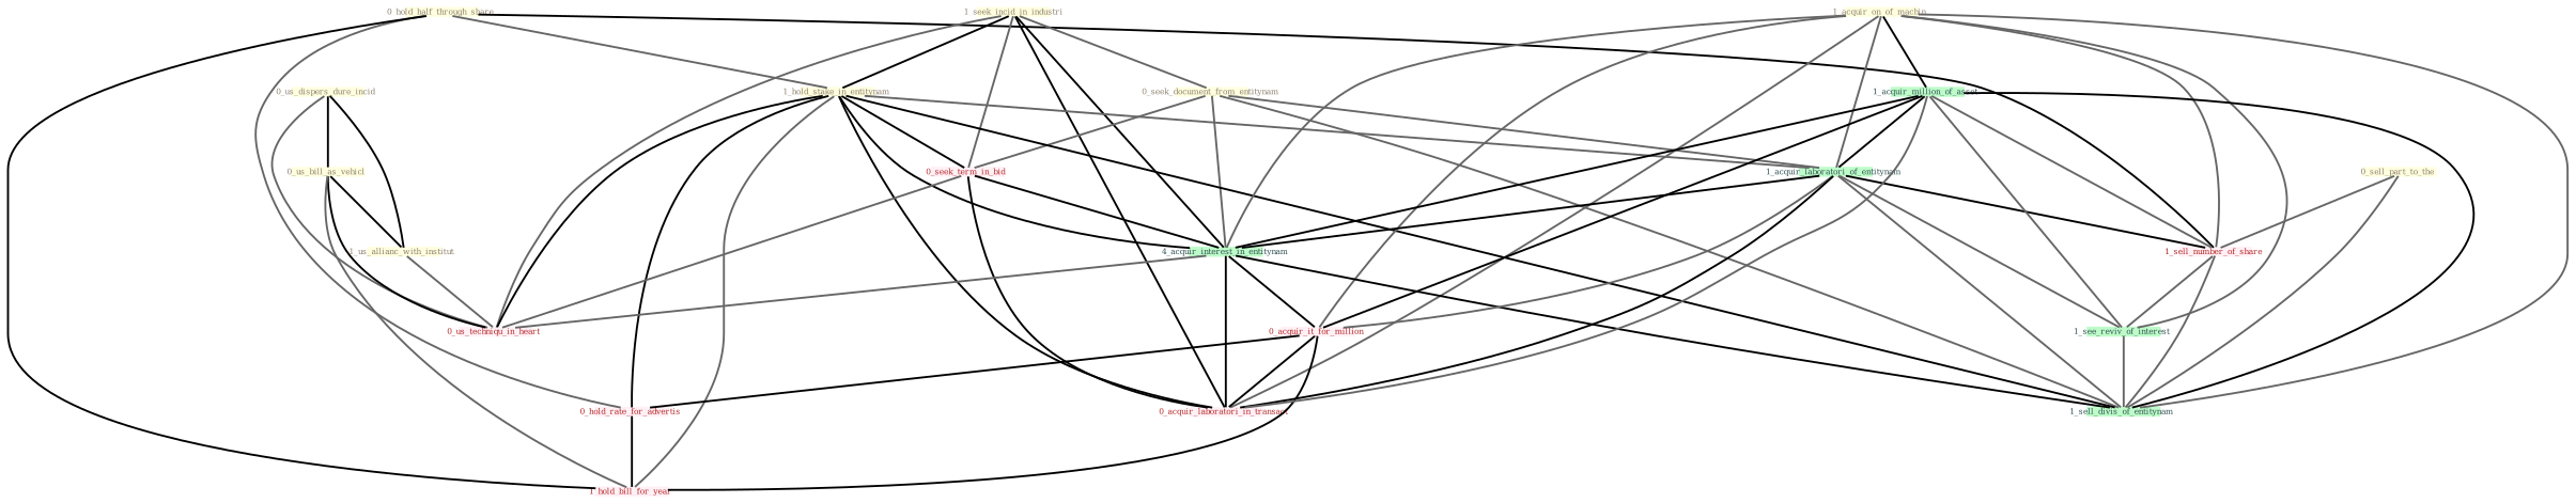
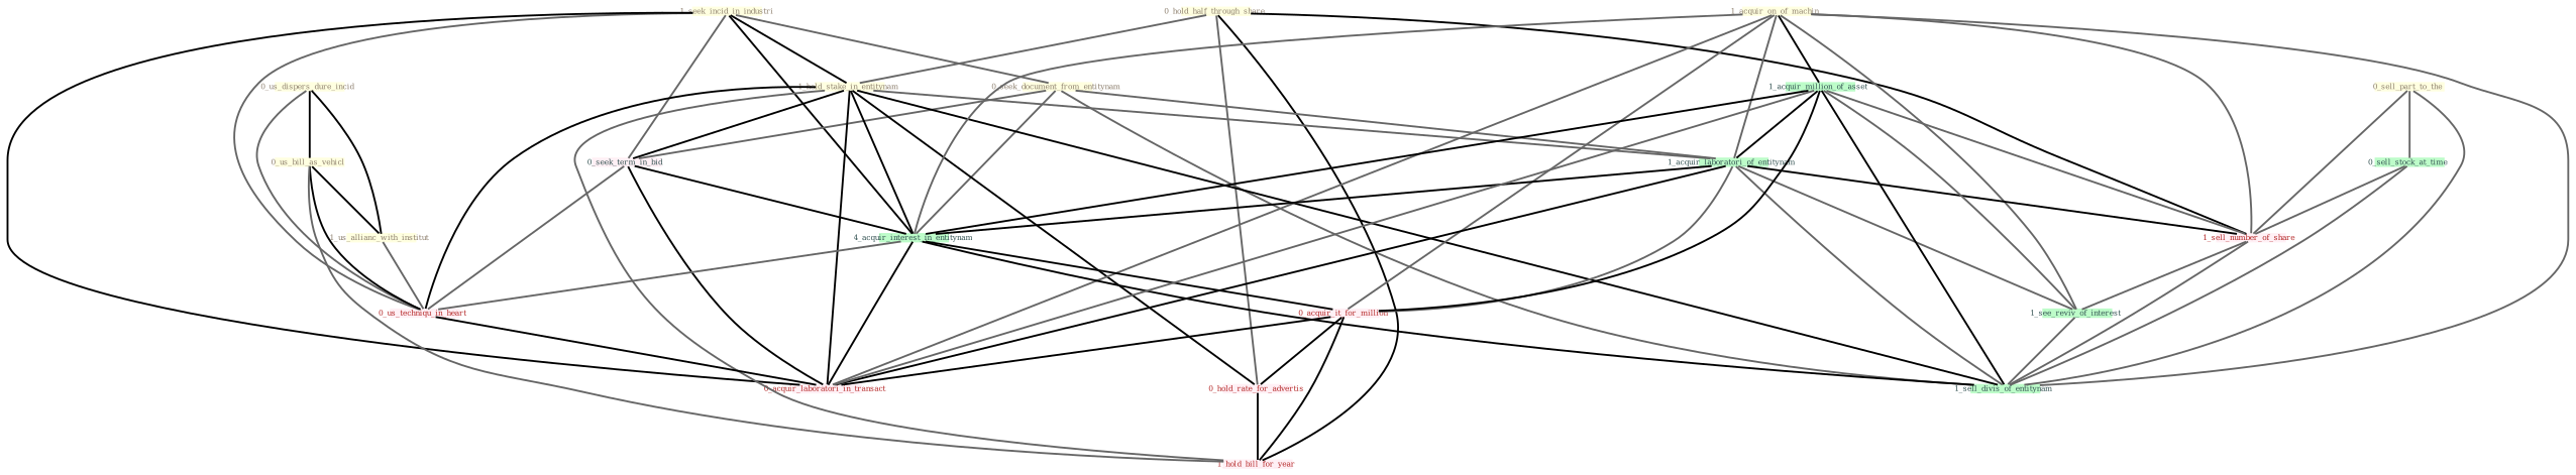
  graph {
    node [color="#ffffe0" fixedsize=true fontcolor="#8b7d6b" fontsize=4 shape=polygon style=filled]
    edge [color=gray40 w=1]
    "0_hold_half_through_share " [height=.06 width=.5]
    n2 [height=.06 label="1_seek_incid_in_industri" width=.5]
    "0_us_dispers_dure_incid " [height=.06 width=.5]
    "0_seek_document_from_entitynam " [height=.06 width=.5]
    "0_us_bill_as_vehicl " [height=.06 width=.5]
    "0_sell_part_to_the " [height=.06 width=.5]
    "1_hold_stake_in_entitynam " [height=.06 width=.5]
    "1_us_allianc_with_institut " [height=.06 width=.5]
    "1_acquir_on_of_machin " [height=.06 width=.5]
-   "0_seek_term_in_bid " [color="#fff0f5" fontcolor="#b22222" height=.06 width=.5]
+   "0_seek_term_in_bid " [color="#fff0f5" fontcolor="#2f4f4f" height=.06 width=.5]
    "0_us_techniqu_in_heart " [color="#fff0f5" fontcolor="#b22222" height=.06 width=.5]
    "0_acquir_it_for_million " [color="#fff0f5" fontcolor="#b22222" height=.06 width=.5]
    "0_hold_rate_for_advertis " [color="#fff0f5" fontcolor="#b22222" height=.06 width=.5]
    "0_acquir_laboratori_in_transact " [color="#fff0f5" fontcolor="#b22222" height=.06 width=.5]
    "1_sell_number_of_share " [color="#fff0f5" fontcolor="#b22222" height=.06 width=.5]
    "1_hold_bill_for_year " [color="#fff0f5" fontcolor="#b22222" height=.06 width=.5]
    n17 [color="#BDFCC9" fontcolor="#2f4f4f" height=.06 label="4_acquir_interest_in_entitynam" width=.5]
    "1_acquir_laboratori_of_entitynam " [color="#BDFCC9" fontcolor="#2f4f4f" height=.06 width=.5]
    "1_sell_divis_of_entitynam " [color="#BDFCC9" fontcolor="#2f4f4f" height=.06 width=.5]
+   "0_sell_stock_at_time " [color="#BDFCC9" fontcolor="#2f4f4f" height=.06 width=.5]
    "1_acquir_million_of_asset " [color="#BDFCC9" fontcolor="#2f4f4f" height=.06 width=.5]
    "1_see_reviv_of_interest " [color="#BDFCC9" fontcolor="#2f4f4f" height=.06 width=.5]
    subgraph sub_1 {
      "0_hold_half_through_share "
      n2
      "0_us_dispers_dure_incid "
      "0_seek_document_from_entitynam "
      "0_us_bill_as_vehicl "
      "0_sell_part_to_the "
      "1_hold_stake_in_entitynam "
      "1_us_allianc_with_institut "
      "1_acquir_on_of_machin "
    }
    subgraph sub_2 {
      "0_seek_term_in_bid "
      "0_us_techniqu_in_heart "
      "0_acquir_it_for_million "
      "0_hold_rate_for_advertis "
      "0_acquir_laboratori_in_transact "
      "1_sell_number_of_share "
      "1_hold_bill_for_year "
    }
    "0_hold_half_through_share " -- "1_hold_stake_in_entitynam "
    "0_hold_half_through_share " -- "0_hold_rate_for_advertis "
    "0_hold_half_through_share " -- "1_sell_number_of_share " [color=black]
    "0_hold_half_through_share " -- "1_hold_bill_for_year " [color=black]
    n2 -- "0_seek_document_from_entitynam "
    n2 -- "1_hold_stake_in_entitynam " [color=black]
    n2 -- "0_seek_term_in_bid " [w=2]
    n2 -- "0_us_techniqu_in_heart "
    n2 -- "0_acquir_laboratori_in_transact " [color=black]
    n2 -- n17 [color=black]
    "0_us_dispers_dure_incid " -- "0_us_bill_as_vehicl " [color=black]
    "0_us_dispers_dure_incid " -- "1_us_allianc_with_institut " [color=black]
    "0_us_dispers_dure_incid " -- "0_us_techniqu_in_heart "
    "0_seek_document_from_entitynam " -- "0_seek_term_in_bid "
    "0_seek_document_from_entitynam " -- n17
    "0_seek_document_from_entitynam " -- "1_acquir_laboratori_of_entitynam "
    "0_seek_document_from_entitynam " -- "1_sell_divis_of_entitynam "
    "0_us_bill_as_vehicl " -- "1_us_allianc_with_institut " [color=black]
    "0_us_bill_as_vehicl " -- "0_us_techniqu_in_heart " [color=black]
    "0_us_bill_as_vehicl " -- "1_hold_bill_for_year "
    "0_sell_part_to_the " -- "1_sell_number_of_share "
    "0_sell_part_to_the " -- "1_sell_divis_of_entitynam "
+   "0_sell_part_to_the " -- "0_sell_stock_at_time "
    "1_hold_stake_in_entitynam " -- "0_seek_term_in_bid " [color=black]
    "1_hold_stake_in_entitynam " -- "0_us_techniqu_in_heart " [color=black]
    "1_hold_stake_in_entitynam " -- "0_hold_rate_for_advertis " [color=black]
    "1_hold_stake_in_entitynam " -- "0_acquir_laboratori_in_transact " [color=black]
    "1_hold_stake_in_entitynam " -- "1_hold_bill_for_year "
    "1_hold_stake_in_entitynam " -- n17 [color=black w=2]
    "1_hold_stake_in_entitynam " -- "1_acquir_laboratori_of_entitynam "
    "1_hold_stake_in_entitynam " -- "1_sell_divis_of_entitynam " [color=black]
    "1_us_allianc_with_institut " -- "0_us_techniqu_in_heart "
    "1_acquir_on_of_machin " -- "0_acquir_it_for_million "
    "1_acquir_on_of_machin " -- "0_acquir_laboratori_in_transact "
    "1_acquir_on_of_machin " -- "1_sell_number_of_share "
    "1_acquir_on_of_machin " -- n17
    "1_acquir_on_of_machin " -- "1_acquir_laboratori_of_entitynam " [w=2]
    "1_acquir_on_of_machin " -- "1_sell_divis_of_entitynam "
    "1_acquir_on_of_machin " -- "1_acquir_million_of_asset " [color=black w=2]
    "1_acquir_on_of_machin " -- "1_see_reviv_of_interest "
    "0_seek_term_in_bid " -- "0_us_techniqu_in_heart "
    "0_seek_term_in_bid " -- "0_acquir_laboratori_in_transact " [color=black]
    "0_seek_term_in_bid " -- n17 [color=black]
+   "0_us_techniqu_in_heart " -- "0_acquir_laboratori_in_transact " [color=black]
    "0_acquir_it_for_million " -- "0_hold_rate_for_advertis " [color=black]
    "0_acquir_it_for_million " -- "0_acquir_laboratori_in_transact " [color=black]
    "0_acquir_it_for_million " -- "1_hold_bill_for_year " [color=black]
    "0_hold_rate_for_advertis " -- "1_hold_bill_for_year " [color=black w=2]
    "1_sell_number_of_share " -- "1_sell_divis_of_entitynam " [w=2]
    "1_sell_number_of_share " -- "1_see_reviv_of_interest "
    n17 -- "0_us_techniqu_in_heart "
    n17 -- "0_acquir_it_for_million " [color=black]
    n17 -- "0_acquir_laboratori_in_transact " [color=black w=2]
    n17 -- "1_sell_divis_of_entitynam " [color=black]
    "1_acquir_laboratori_of_entitynam " -- "0_acquir_it_for_million "
    "1_acquir_laboratori_of_entitynam " -- "0_acquir_laboratori_in_transact " [color=black w=2]
    "1_acquir_laboratori_of_entitynam " -- "1_sell_number_of_share " [color=black]
    "1_acquir_laboratori_of_entitynam " -- n17 [color=black w=2]
    "1_acquir_laboratori_of_entitynam " -- "1_sell_divis_of_entitynam " [w=2]
    "1_acquir_laboratori_of_entitynam " -- "1_see_reviv_of_interest "
+   "0_sell_stock_at_time " -- "1_sell_number_of_share "
+   "0_sell_stock_at_time " -- "1_sell_divis_of_entitynam "
    "1_acquir_million_of_asset " -- "0_acquir_it_for_million " [color=black]
    "1_acquir_million_of_asset " -- "0_acquir_laboratori_in_transact "
    "1_acquir_million_of_asset " -- "1_sell_number_of_share "
    "1_acquir_million_of_asset " -- n17 [color=black]
    "1_acquir_million_of_asset " -- "1_acquir_laboratori_of_entitynam " [color=black w=2]
    "1_acquir_million_of_asset " -- "1_sell_divis_of_entitynam " [color=black]
    "1_acquir_million_of_asset " -- "1_see_reviv_of_interest "
    "1_see_reviv_of_interest " -- "1_sell_divis_of_entitynam "
  }
